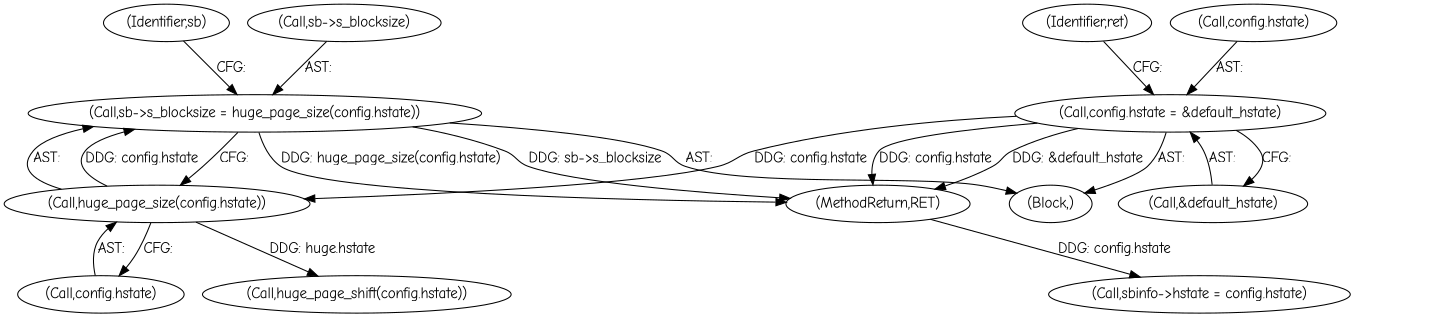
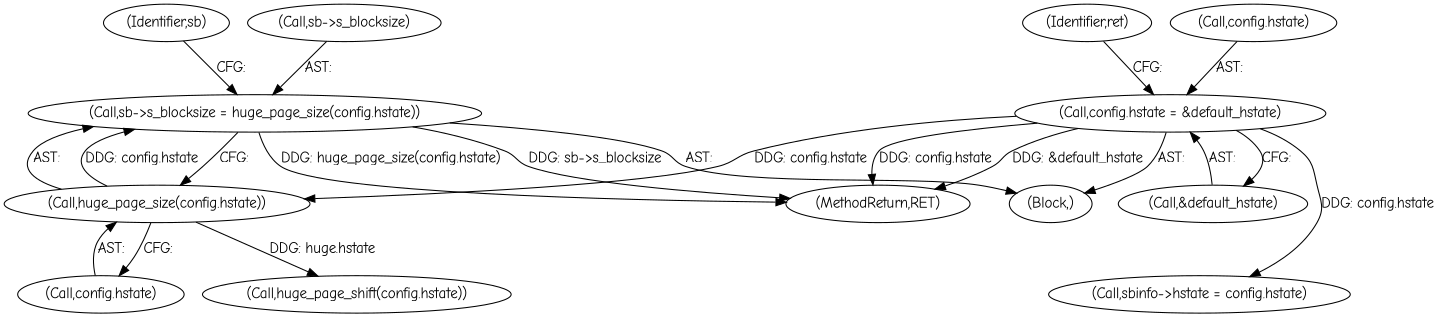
  digraph {
    fontname="Comic Neue"
    node [fontname="Comic Neue"]
    edge [fontname="Comic Neue"]
    n1 [label="(Call,sb->s_blocksize = huge_page_size(config.hstate))"]
    n2 [label="(Call,huge_page_size(config.hstate))"]
    n3 [label="(MethodReturn,RET)"]
    n4 [label="(Block,)"]
    n5 [label="(Call,huge_page_shift(config.hstate))"]
    n6 [label="(Call,config.hstate)"]
    n7 [label="(Call,config.hstate = &default_hstate)"]
    n8 [label="(Call,&default_hstate)"]
    n9 [label="(Call,sbinfo->hstate = config.hstate)"]
    n10 [label="(Identifier,sb)"]
    n11 [label="(Identifier,ret)"]
    n12 [label="(Call,sb->s_blocksize)"]
    n13 [label="(Call,config.hstate)"]
    n1 -> n2 [label="CFG: "]
    n1 -> n3 [label="DDG: sb->s_blocksize"]
    n1 -> n3 [label="DDG: huge_page_size(config.hstate)"]
    n1 -> n4 [label="AST: "]
    n2 -> n1 [label="AST: "]
    n2 -> n1 [label="DDG: config.hstate"]
    n2 -> n5 [label="DDG: huge.hstate"]
    n2 -> n6 [label="CFG: "]
    n6 -> n2 [label="AST: "]
    n7 -> n2 [label="DDG: config.hstate"]
    n7 -> n3 [label="DDG: config.hstate"]
    n7 -> n3 [label="DDG: &default_hstate"]
    n7 -> n4 [label="AST: "]
    n7 -> n8 [label="CFG: "]
-   n3 -> n9 [label="DDG: config.hstate"]
+   n7 -> n9 [label="DDG: config.hstate"]
    n8 -> n7 [label="AST: "]
    n10 -> n1 [label="CFG: "]
    n11 -> n7 [label="CFG: "]
    n12 -> n1 [label="AST: "]
    n13 -> n7 [label="AST: "]
  }
